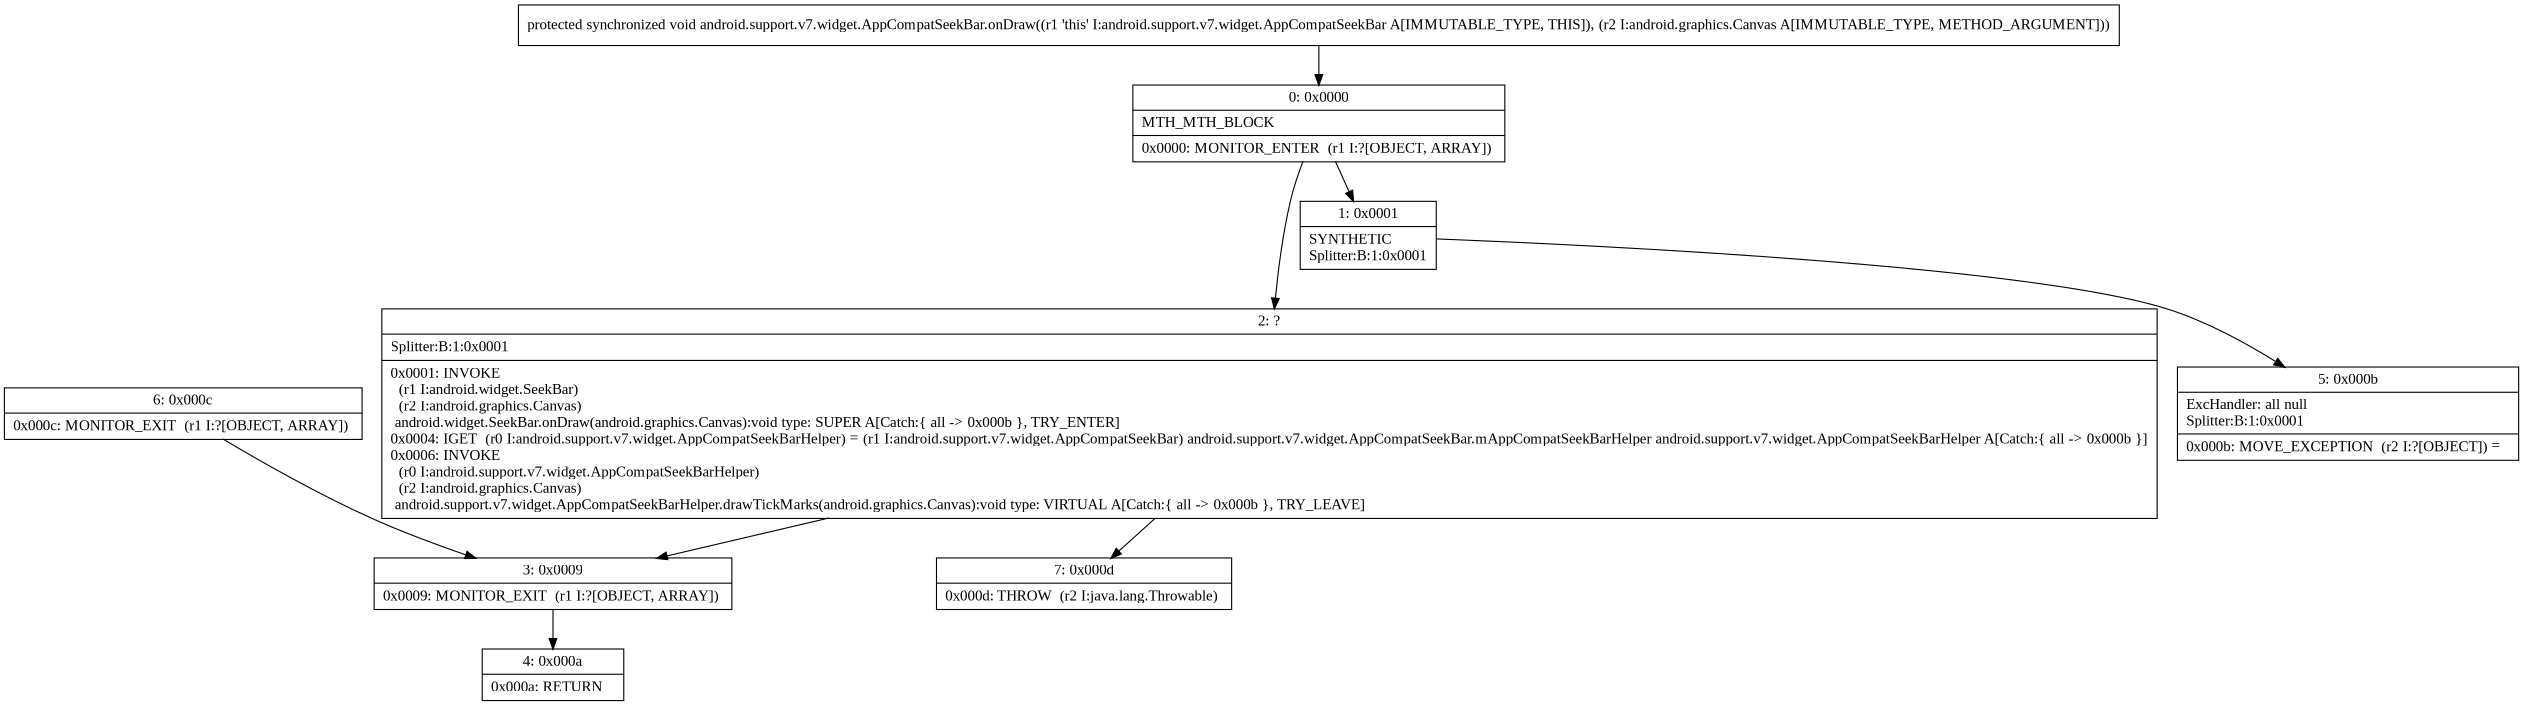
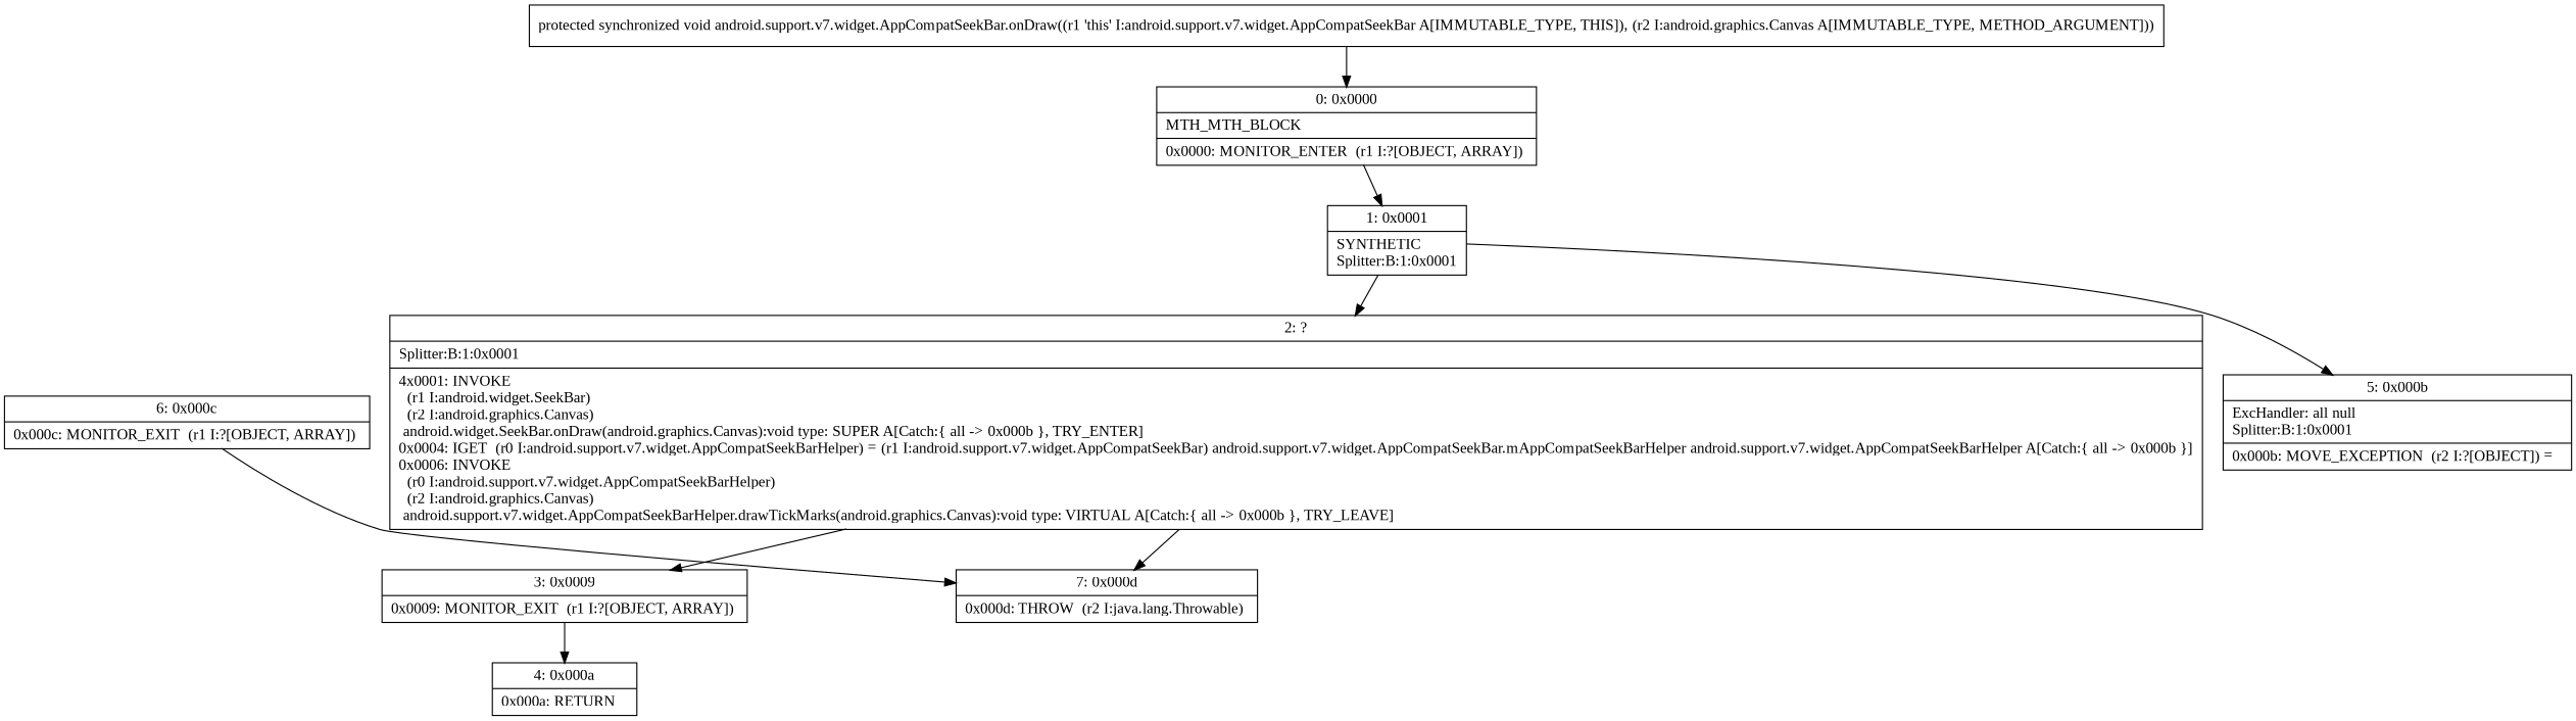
  digraph {
    fontname="Liberation Serif"
    node [fontname="Liberation Serif" shape=record]
    edge [fontname="Liberation Serif"]
    n1 [label="{0\:\ 0x0000|MTH_MTH_BLOCK\l|0x0000: MONITOR_ENTER  (r1 I:?[OBJECT, ARRAY]) \l}"]
    n2 [label="{1\:\ 0x0001|SYNTHETIC\lSplitter:B:1:0x0001\l}"]
-   n3 [label="{2\:\ ?|Splitter:B:1:0x0001\l|0x0001: INVOKE  \l  (r1 I:android.widget.SeekBar)\l  (r2 I:android.graphics.Canvas)\l android.widget.SeekBar.onDraw(android.graphics.Canvas):void type: SUPER A[Catch:\{ all \-\> 0x000b \}, TRY_ENTER]\l0x0004: IGET  (r0 I:android.support.v7.widget.AppCompatSeekBarHelper) = (r1 I:android.support.v7.widget.AppCompatSeekBar) android.support.v7.widget.AppCompatSeekBar.mAppCompatSeekBarHelper android.support.v7.widget.AppCompatSeekBarHelper A[Catch:\{ all \-\> 0x000b \}]\l0x0006: INVOKE  \l  (r0 I:android.support.v7.widget.AppCompatSeekBarHelper)\l  (r2 I:android.graphics.Canvas)\l android.support.v7.widget.AppCompatSeekBarHelper.drawTickMarks(android.graphics.Canvas):void type: VIRTUAL A[Catch:\{ all \-\> 0x000b \}, TRY_LEAVE]\l}"]
+   n3 [label="{2\:\ ?|Splitter:B:1:0x0001\l|4x0001: INVOKE  \l  (r1 I:android.widget.SeekBar)\l  (r2 I:android.graphics.Canvas)\l android.widget.SeekBar.onDraw(android.graphics.Canvas):void type: SUPER A[Catch:\{ all \-\> 0x000b \}, TRY_ENTER]\l0x0004: IGET  (r0 I:android.support.v7.widget.AppCompatSeekBarHelper) = (r1 I:android.support.v7.widget.AppCompatSeekBar) android.support.v7.widget.AppCompatSeekBar.mAppCompatSeekBarHelper android.support.v7.widget.AppCompatSeekBarHelper A[Catch:\{ all \-\> 0x000b \}]\l0x0006: INVOKE  \l  (r0 I:android.support.v7.widget.AppCompatSeekBarHelper)\l  (r2 I:android.graphics.Canvas)\l android.support.v7.widget.AppCompatSeekBarHelper.drawTickMarks(android.graphics.Canvas):void type: VIRTUAL A[Catch:\{ all \-\> 0x000b \}, TRY_LEAVE]\l}"]
    n4 [label="{5\:\ 0x000b|ExcHandler: all null\lSplitter:B:1:0x0001\l|0x000b: MOVE_EXCEPTION  (r2 I:?[OBJECT]) =  \l}"]
    n5 [label="{3\:\ 0x0009|0x0009: MONITOR_EXIT  (r1 I:?[OBJECT, ARRAY]) \l}"]
    n6 [label="{7\:\ 0x000d|0x000d: THROW  (r2 I:java.lang.Throwable) \l}"]
    n7 [label="{4\:\ 0x000a|0x000a: RETURN   \l}"]
    n8 [label="{6\:\ 0x000c|0x000c: MONITOR_EXIT  (r1 I:?[OBJECT, ARRAY]) \l}"]
    n9 [label="{protected synchronized void android.support.v7.widget.AppCompatSeekBar.onDraw((r1 'this' I:android.support.v7.widget.AppCompatSeekBar A[IMMUTABLE_TYPE, THIS]), (r2 I:android.graphics.Canvas A[IMMUTABLE_TYPE, METHOD_ARGUMENT])) }"]
    n1 -> n2
-   n1 -> n3
+   n2 -> n3
    n2 -> n4
    n3 -> n5
    n3 -> n6
    n5 -> n7
-   n8 -> n5
+   n8 -> n6
    n9 -> n1
  }
